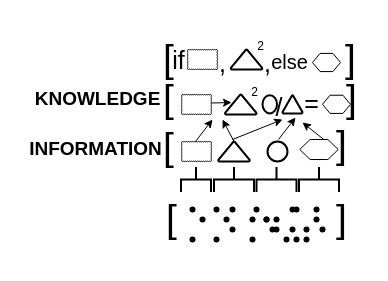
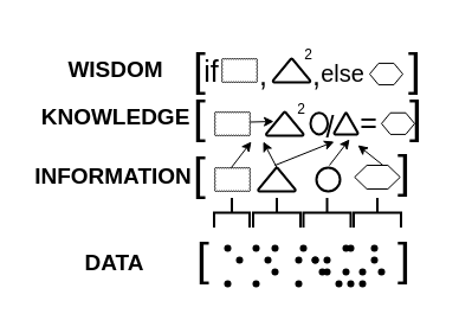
  <mxCell id="0" />
  <mxCell id="1" parent="0" />
  <mxCell id="2" value="" style="shape=waypoint;sketch=0;size=6;pointerEvents=1;points=[];fillColor=none;resizable=0;rotatable=0;perimeter=centerPerimeter;snapToPoint=1;" vertex="1" parent="1"><mxGeometry x="232" y="199" width="40" height="40" as="geometry" /></mxCell>
  <mxCell id="3" value="" style="shape=waypoint;sketch=0;size=6;pointerEvents=1;points=[];fillColor=none;resizable=0;rotatable=0;perimeter=centerPerimeter;snapToPoint=1;" vertex="1" parent="1"><mxGeometry x="252" y="209" width="40" height="40" as="geometry" /></mxCell>
  <mxCell id="4" value="" style="shape=waypoint;sketch=0;size=6;pointerEvents=1;points=[];fillColor=none;resizable=0;rotatable=0;perimeter=centerPerimeter;snapToPoint=1;" vertex="1" parent="1"><mxGeometry x="256" y="199" width="40" height="40" as="geometry" /></mxCell>
  <mxCell id="5" value="" style="shape=waypoint;sketch=0;size=6;pointerEvents=1;points=[];fillColor=none;resizable=0;rotatable=0;perimeter=centerPerimeter;snapToPoint=1;" vertex="1" parent="1"><mxGeometry x="246" y="199" width="40" height="40" as="geometry" /></mxCell>
  <mxCell id="6" value="" style="shape=waypoint;sketch=0;size=6;pointerEvents=1;points=[];fillColor=none;resizable=0;rotatable=0;perimeter=centerPerimeter;snapToPoint=1;" vertex="1" parent="1"><mxGeometry x="236" y="189" width="40" height="40" as="geometry" /></mxCell>
  <mxCell id="7" value="" style="shape=waypoint;sketch=0;size=6;pointerEvents=1;points=[];fillColor=none;resizable=0;rotatable=0;perimeter=centerPerimeter;snapToPoint=1;" vertex="1" parent="1"><mxGeometry x="272" y="189" width="40" height="40" as="geometry" /></mxCell>
  <mxCell id="8" value="" style="shape=waypoint;sketch=0;size=6;pointerEvents=1;points=[];fillColor=none;resizable=0;rotatable=0;perimeter=centerPerimeter;snapToPoint=1;" vertex="1" parent="1"><mxGeometry x="286" y="219" width="40" height="40" as="geometry" /></mxCell>
  <mxCell id="9" value="" style="shape=waypoint;sketch=0;size=6;pointerEvents=1;points=[];fillColor=none;resizable=0;rotatable=0;perimeter=centerPerimeter;snapToPoint=1;" vertex="1" parent="1"><mxGeometry x="276" y="219" width="40" height="40" as="geometry" /></mxCell>
  <mxCell id="10" value="" style="shape=waypoint;sketch=0;size=6;pointerEvents=1;points=[];fillColor=none;resizable=0;rotatable=0;perimeter=centerPerimeter;snapToPoint=1;" vertex="1" parent="1"><mxGeometry x="286" y="209" width="40" height="40" as="geometry" /></mxCell>
  <mxCell id="11" value="" style="shape=waypoint;sketch=0;size=6;pointerEvents=1;points=[];fillColor=none;resizable=0;rotatable=0;perimeter=centerPerimeter;snapToPoint=1;" vertex="1" parent="1"><mxGeometry x="296" y="189" width="40" height="40" as="geometry" /></mxCell>
  <mxCell id="12" value="" style="shape=waypoint;sketch=0;size=6;pointerEvents=1;points=[];fillColor=none;resizable=0;rotatable=0;perimeter=centerPerimeter;snapToPoint=1;" vertex="1" parent="1"><mxGeometry x="276" y="189" width="40" height="40" as="geometry" /></mxCell>
  <mxCell id="13" value="" style="shape=waypoint;sketch=0;size=6;pointerEvents=1;points=[];fillColor=none;resizable=0;rotatable=0;perimeter=centerPerimeter;snapToPoint=1;" vertex="1" parent="1"><mxGeometry x="302" y="209" width="40" height="40" as="geometry" /></mxCell>
  <mxCell id="14" value="" style="shape=waypoint;sketch=0;size=6;pointerEvents=1;points=[];fillColor=none;resizable=0;rotatable=0;perimeter=centerPerimeter;snapToPoint=1;" vertex="1" parent="1"><mxGeometry x="272" y="209" width="40" height="40" as="geometry" /></mxCell>
  <mxCell id="15" value="" style="shape=waypoint;sketch=0;size=6;pointerEvents=1;points=[];fillColor=none;resizable=0;rotatable=0;perimeter=centerPerimeter;snapToPoint=1;" vertex="1" parent="1"><mxGeometry x="232" y="219" width="40" height="40" as="geometry" /></mxCell>
  <mxCell id="16" value="" style="shape=waypoint;sketch=0;size=6;pointerEvents=1;points=[];fillColor=none;resizable=0;rotatable=0;perimeter=centerPerimeter;snapToPoint=1;" vertex="1" parent="1"><mxGeometry x="246" y="199" width="40" height="40" as="geometry" /></mxCell>
  <mxCell id="17" value="" style="shape=waypoint;sketch=0;size=6;pointerEvents=1;points=[];fillColor=none;resizable=0;rotatable=0;perimeter=centerPerimeter;snapToPoint=1;" vertex="1" parent="1"><mxGeometry x="256" y="209" width="40" height="40" as="geometry" /></mxCell>
  <mxCell id="18" value="" style="shape=waypoint;sketch=0;size=6;pointerEvents=1;points=[];fillColor=none;resizable=0;rotatable=0;perimeter=centerPerimeter;snapToPoint=1;" vertex="1" parent="1"><mxGeometry x="266" y="219" width="40" height="40" as="geometry" /></mxCell>
  <mxCell id="19" value="" style="shape=waypoint;sketch=0;size=6;pointerEvents=1;points=[];fillColor=none;resizable=0;rotatable=0;perimeter=centerPerimeter;snapToPoint=1;" vertex="1" parent="1"><mxGeometry x="296" y="199" width="40" height="40" as="geometry" /></mxCell>
  <mxCell id="20" value="" style="shape=waypoint;sketch=0;size=6;pointerEvents=1;points=[];fillColor=none;resizable=0;rotatable=0;perimeter=centerPerimeter;snapToPoint=1;" vertex="1" parent="1"><mxGeometry x="196" y="219" width="40" height="40" as="geometry" /></mxCell>
  <mxCell id="21" value="" style="shape=waypoint;sketch=0;size=6;pointerEvents=1;points=[];fillColor=none;resizable=0;rotatable=0;perimeter=centerPerimeter;snapToPoint=1;" vertex="1" parent="1"><mxGeometry x="212" y="209" width="40" height="40" as="geometry" /></mxCell>
  <mxCell id="22" value="" style="shape=waypoint;sketch=0;size=6;pointerEvents=1;points=[];fillColor=none;resizable=0;rotatable=0;perimeter=centerPerimeter;snapToPoint=1;" vertex="1" parent="1"><mxGeometry x="206" y="199" width="40" height="40" as="geometry" /></mxCell>
  <mxCell id="23" value="" style="shape=waypoint;sketch=0;size=6;pointerEvents=1;points=[];fillColor=none;resizable=0;rotatable=0;perimeter=centerPerimeter;snapToPoint=1;" vertex="1" parent="1"><mxGeometry x="212" y="189" width="40" height="40" as="geometry" /></mxCell>
  <mxCell id="24" value="" style="shape=waypoint;sketch=0;size=6;pointerEvents=1;points=[];fillColor=none;resizable=0;rotatable=0;perimeter=centerPerimeter;snapToPoint=1;" vertex="1" parent="1"><mxGeometry x="196" y="189" width="40" height="40" as="geometry" /></mxCell>
  <mxCell id="25" value="" style="shape=waypoint;sketch=0;size=6;pointerEvents=1;points=[];fillColor=none;resizable=0;rotatable=0;perimeter=centerPerimeter;snapToPoint=1;" vertex="1" parent="1"><mxGeometry x="182" y="199" width="40" height="40" as="geometry" /></mxCell>
  <mxCell id="26" value="" style="shape=waypoint;sketch=0;size=6;pointerEvents=1;points=[];fillColor=none;resizable=0;rotatable=0;perimeter=centerPerimeter;snapToPoint=1;" vertex="1" parent="1"><mxGeometry x="172" y="219" width="40" height="40" as="geometry" /></mxCell>
  <mxCell id="27" value="" style="shape=waypoint;sketch=0;size=6;pointerEvents=1;points=[];fillColor=none;resizable=0;rotatable=0;perimeter=centerPerimeter;snapToPoint=1;" vertex="1" parent="1"><mxGeometry x="172" y="189" width="40" height="40" as="geometry" /></mxCell>
  <mxCell id="28" value="" style="strokeWidth=2;html=1;shape=mxgraph.flowchart.annotation_2;align=left;labelPosition=right;pointerEvents=1;rotation=90;" vertex="1" parent="1"><mxGeometry x="183" y="164" width="25" height="30" as="geometry" /></mxCell>
  <mxCell id="29" value="" style="strokeWidth=2;html=1;shape=mxgraph.flowchart.annotation_2;align=left;labelPosition=right;pointerEvents=1;rotation=90;" vertex="1" parent="1"><mxGeometry x="221" y="159" width="25" height="40" as="geometry" /></mxCell>
  <mxCell id="30" value="" style="strokeWidth=2;html=1;shape=mxgraph.flowchart.annotation_2;align=left;labelPosition=right;pointerEvents=1;rotation=90;" vertex="1" parent="1"><mxGeometry x="306" y="159" width="25" height="40" as="geometry" /></mxCell>
  <mxCell id="31" value="" style="strokeWidth=2;html=1;shape=mxgraph.flowchart.annotation_2;align=left;labelPosition=right;pointerEvents=1;rotation=90;" vertex="1" parent="1"><mxGeometry x="263.5" y="159" width="25" height="40" as="geometry" /></mxCell>
+ <mxCell id="32" value="&lt;font style=&quot;font-size: 19px&quot;&gt;&lt;b&gt;DATA&lt;/b&gt;&lt;/font&gt;" style="text;html=1;align=center;verticalAlign=middle;resizable=0;points=[];autosize=1;strokeColor=none;" vertex="1" parent="1"><mxGeometry x="61" y="212" width="70" height="20" as="geometry" /></mxCell>
  <mxCell id="33" value="&lt;font style=&quot;font-size: 39px&quot;&gt;[&lt;/font&gt;" style="text;html=1;align=center;verticalAlign=middle;resizable=0;points=[];autosize=1;strokeColor=none;fontStyle=0" vertex="1" parent="1"><mxGeometry x="156" y="204" width="30" height="30" as="geometry" /></mxCell>
  <mxCell id="34" value="&lt;font style=&quot;font-size: 39px&quot;&gt;]&lt;/font&gt;" style="text;html=1;align=center;verticalAlign=middle;resizable=0;points=[];autosize=1;strokeColor=none;" vertex="1" parent="1"><mxGeometry x="326" y="204" width="30" height="30" as="geometry" /></mxCell>
  <mxCell id="35" value="" style="whiteSpace=wrap;html=1;shape=mxgraph.basic.cloud_rect;fontColor=#000000;" vertex="1" parent="1"><mxGeometry x="181" y="141" width="30" height="20" as="geometry" /></mxCell>
  <mxCell id="36" value="" style="strokeWidth=2;html=1;shape=mxgraph.flowchart.extract_or_measurement;whiteSpace=wrap;fontColor=#000000;" vertex="1" parent="1"><mxGeometry x="217.75" y="141" width="31.5" height="20" as="geometry" /></mxCell>
  <mxCell id="37" value="" style="strokeWidth=2;html=1;shape=mxgraph.flowchart.start_2;whiteSpace=wrap;fontColor=#000000;" vertex="1" parent="1"><mxGeometry x="267" y="141" width="20" height="20" as="geometry" /></mxCell>
  <mxCell id="38" value="" style="verticalLabelPosition=bottom;verticalAlign=top;html=1;shape=hexagon;perimeter=hexagonPerimeter2;arcSize=6;size=0.27;fontColor=#000000;" vertex="1" parent="1"><mxGeometry x="299.25" y="139" width="38.5" height="20" as="geometry" /></mxCell>
  <mxCell id="39" value="" style="endArrow=classic;html=1;fontColor=#000000;" edge="1" parent="1"><mxGeometry width="50" height="50" relative="1" as="geometry"><mxPoint x="195" y="141" as="sourcePoint" /><mxPoint x="212" y="119" as="targetPoint" /></mxGeometry></mxCell>
  <mxCell id="40" value="" style="endArrow=classic;html=1;fontColor=#000000;" edge="1" parent="1"><mxGeometry width="50" height="50" relative="1" as="geometry"><mxPoint x="278" y="139" as="sourcePoint" /><mxPoint x="295" y="117" as="targetPoint" /></mxGeometry></mxCell>
  <mxCell id="41" value="" style="endArrow=classic;html=1;fontColor=#000000;" edge="1" parent="1"><mxGeometry width="50" height="50" relative="1" as="geometry"><mxPoint x="232" y="139" as="sourcePoint" /><mxPoint x="282" y="119" as="targetPoint" /></mxGeometry></mxCell>
  <mxCell id="42" value="" style="endArrow=classic;html=1;fontColor=#000000;exitX=0.5;exitY=0;exitDx=0;exitDy=0;exitPerimeter=0;" edge="1" parent="1" source="36"><mxGeometry width="50" height="50" relative="1" as="geometry"><mxPoint x="288" y="149" as="sourcePoint" /><mxPoint x="222" y="119" as="targetPoint" /></mxGeometry></mxCell>
  <mxCell id="43" value="2" style="text;html=1;align=center;verticalAlign=middle;resizable=0;points=[];autosize=1;strokeColor=none;fontColor=#000000;" vertex="1" parent="1"><mxGeometry x="243.5" y="82" width="20" height="20" as="geometry" /></mxCell>
  <mxCell id="44" value="" style="group" vertex="1" connectable="0" parent="1"><mxGeometry x="262" y="82" width="80" height="43.636" as="geometry" /></mxCell>
  <mxCell id="45" value="=" style="text;html=1;align=center;verticalAlign=middle;resizable=0;points=[];autosize=1;strokeColor=none;fontSize=25;fontColor=#000000;" vertex="1" parent="44"><mxGeometry x="34.182" width="30" height="40" as="geometry" /></mxCell>
  <mxCell id="46" value="" style="group" vertex="1" connectable="0" parent="44"><mxGeometry y="3.636" width="80" height="40" as="geometry" /></mxCell>
  <mxCell id="47" value="&lt;font style=&quot;font-size: 25px&quot;&gt;/&amp;nbsp;&lt;/font&gt;" style="text;html=1;align=center;verticalAlign=middle;resizable=0;points=[];autosize=1;strokeColor=none;fontColor=#000000;fontSize=25;" vertex="1" parent="46"><mxGeometry x="5.364" width="30" height="40" as="geometry" /></mxCell>
  <mxCell id="48" value="" style="group" vertex="1" connectable="0" parent="46"><mxGeometry y="9.091" width="80" height="18.182" as="geometry" /></mxCell>
  <mxCell id="49" value="" style="strokeWidth=2;html=1;shape=mxgraph.flowchart.start_2;whiteSpace=wrap;fontColor=#000000;" vertex="1" parent="48"><mxGeometry width="14.55" height="18.18" as="geometry" /></mxCell>
  <mxCell id="50" value="" style="strokeWidth=2;html=1;shape=mxgraph.flowchart.extract_or_measurement;whiteSpace=wrap;fontColor=#000000;" vertex="1" parent="48"><mxGeometry x="20" width="20" height="18.182" as="geometry" /></mxCell>
  <mxCell id="51" value="" style="verticalLabelPosition=bottom;verticalAlign=top;html=1;shape=hexagon;perimeter=hexagonPerimeter2;arcSize=6;size=0.27;fontColor=#000000;" vertex="1" parent="48"><mxGeometry x="60" width="28" height="18.182" as="geometry" /></mxCell>
  <mxCell id="52" value="" style="endArrow=classic;html=1;fontColor=#000000;exitX=0.625;exitY=0;exitDx=0;exitDy=0;" edge="1" parent="1" source="38"><mxGeometry width="50" height="50" relative="1" as="geometry"><mxPoint x="319" y="149" as="sourcePoint" /><mxPoint x="302" y="122" as="targetPoint" /><Array as="points"><mxPoint x="302" y="122" /></Array></mxGeometry></mxCell>
  <mxCell id="53" value="&lt;span style=&quot;color: rgba(0 , 0 , 0 , 0) ; font-family: monospace ; font-size: 0px&quot;&gt;%3CmxGraphModel%3E%3Croot%3E%3CmxCell%20id%3D%220%22%2F%3E%3CmxCell%20id%3D%221%22%20parent%3D%220%22%2F%3E%3CmxCell%20id%3D%222%22%20value%3D%22%26lt%3Bfont%20style%3D%26quot%3Bfont-size%3A%2039px%26quot%3B%26gt%3B%5B%26lt%3B%2Ffont%26gt%3B%22%20style%3D%22text%3Bhtml%3D1%3Balign%3Dcenter%3BverticalAlign%3Dmiddle%3Bresizable%3D0%3Bpoints%3D%5B%5D%3Bautosize%3D1%3BstrokeColor%3Dnone%3BfontStyle%3D0%22%20vertex%3D%221%22%20parent%3D%221%22%3E%3CmxGeometry%20x%3D%22284%22%20y%3D%22365%22%20width%3D%2230%22%20height%3D%2230%22%20as%3D%22geometry%22%2F%3E%3C%2FmxCell%3E%3C%2Froot%3E%3C%2FmxGraphModel%3E&lt;/span&gt;" style="text;html=1;align=center;verticalAlign=middle;resizable=0;points=[];autosize=1;strokeColor=none;fontSize=25;fontColor=#000000;" vertex="1" parent="1"><mxGeometry x="162" y="129" width="20" height="40" as="geometry" /></mxCell>
  <mxCell id="54" value="&lt;font style=&quot;font-size: 39px&quot;&gt;[&lt;/font&gt;" style="text;html=1;align=center;verticalAlign=middle;resizable=0;points=[];autosize=1;strokeColor=none;fontStyle=0" vertex="1" parent="1"><mxGeometry x="153" y="132" width="30" height="30" as="geometry" /></mxCell>
  <mxCell id="55" value="&lt;font style=&quot;font-size: 39px&quot;&gt;]&lt;/font&gt;" style="text;html=1;align=center;verticalAlign=middle;resizable=0;points=[];autosize=1;strokeColor=none;" vertex="1" parent="1"><mxGeometry x="326" y="130" width="30" height="30" as="geometry" /></mxCell>
  <mxCell id="56" value="" style="group" vertex="1" connectable="0" parent="1"><mxGeometry x="181" y="94" width="75" height="20" as="geometry" /></mxCell>
  <mxCell id="57" value="" style="whiteSpace=wrap;html=1;shape=mxgraph.basic.cloud_rect;fontColor=#000000;" vertex="1" parent="56"><mxGeometry width="30" height="20" as="geometry" /></mxCell>
  <mxCell id="58" value="" style="strokeWidth=2;html=1;shape=mxgraph.flowchart.extract_or_measurement;whiteSpace=wrap;fontColor=#000000;" vertex="1" parent="56"><mxGeometry x="43.5" width="31.5" height="20" as="geometry" /></mxCell>
  <mxCell id="59" value="" style="endArrow=classic;html=1;fontColor=#000000;" edge="1" parent="56"><mxGeometry width="50" height="50" relative="1" as="geometry"><mxPoint x="30" y="8.5" as="sourcePoint" /><mxPoint x="50" y="8" as="targetPoint" /><Array as="points"><mxPoint x="50" y="8" /></Array></mxGeometry></mxCell>
  <mxCell id="60" value="&lt;font style=&quot;font-size: 39px&quot;&gt;[&lt;/font&gt;" style="text;html=1;align=center;verticalAlign=middle;resizable=0;points=[];autosize=1;strokeColor=none;fontStyle=0" vertex="1" parent="1"><mxGeometry x="153" y="84" width="30" height="30" as="geometry" /></mxCell>
  <mxCell id="61" value="&lt;font style=&quot;font-size: 39px&quot;&gt;]&lt;/font&gt;" style="text;html=1;align=center;verticalAlign=middle;resizable=0;points=[];autosize=1;strokeColor=none;" vertex="1" parent="1"><mxGeometry x="336" y="84" width="30" height="30" as="geometry" /></mxCell>
  <mxCell id="62" value="if" style="text;html=1;align=center;verticalAlign=middle;resizable=0;points=[];autosize=1;strokeColor=none;fontSize=25;fontColor=#000000;" vertex="1" parent="1"><mxGeometry x="163" y="39" width="30" height="40" as="geometry" /></mxCell>
  <mxCell id="63" value="" style="whiteSpace=wrap;html=1;shape=mxgraph.basic.cloud_rect;fontColor=#000000;" vertex="1" parent="1"><mxGeometry x="187" y="49" width="30" height="20" as="geometry" /></mxCell>
  <mxCell id="64" value="" style="strokeWidth=2;html=1;shape=mxgraph.flowchart.extract_or_measurement;whiteSpace=wrap;fontColor=#000000;" vertex="1" parent="1"><mxGeometry x="230.25" y="49" width="31.5" height="20" as="geometry" /></mxCell>
  <mxCell id="65" value="," style="text;html=1;align=center;verticalAlign=middle;resizable=0;points=[];autosize=1;strokeColor=none;fontSize=25;fontColor=#000000;" vertex="1" parent="1"><mxGeometry x="212" y="42" width="20" height="40" as="geometry" /></mxCell>
  <mxCell id="66" value="," style="text;html=1;align=center;verticalAlign=middle;resizable=0;points=[];autosize=1;strokeColor=none;fontSize=25;fontColor=#000000;" vertex="1" parent="1"><mxGeometry x="257" y="42" width="20" height="40" as="geometry" /></mxCell>
  <mxCell id="67" value="&lt;font style=&quot;font-size: 12px&quot;&gt;2&lt;/font&gt;" style="text;html=1;align=center;verticalAlign=middle;resizable=0;points=[];autosize=1;strokeColor=none;fontSize=25;fontColor=#000000;" vertex="1" parent="1"><mxGeometry x="250" y="20" width="20" height="40" as="geometry" /></mxCell>
  <mxCell id="68" value="&lt;font style=&quot;font-size: 20px&quot;&gt;else&lt;/font&gt;" style="text;html=1;align=center;verticalAlign=middle;resizable=0;points=[];autosize=1;strokeColor=none;fontSize=25;fontColor=#000000;" vertex="1" parent="1"><mxGeometry x="264" y="39" width="50" height="40" as="geometry" /></mxCell>
  <mxCell id="69" value="&lt;font style=&quot;font-size: 39px&quot;&gt;]&lt;/font&gt;" style="text;html=1;align=center;verticalAlign=middle;resizable=0;points=[];autosize=1;strokeColor=none;" vertex="1" parent="1"><mxGeometry x="335" y="44" width="30" height="30" as="geometry" /></mxCell>
  <mxCell id="70" value="" style="verticalLabelPosition=bottom;verticalAlign=top;html=1;shape=hexagon;perimeter=hexagonPerimeter2;arcSize=6;size=0.27;fontColor=#000000;" vertex="1" parent="1"><mxGeometry x="312" y="52.907" width="28" height="18.182" as="geometry" /></mxCell>
  <mxCell id="71" value="&lt;font style=&quot;font-size: 39px&quot;&gt;[&lt;/font&gt;" style="text;html=1;align=center;verticalAlign=middle;resizable=0;points=[];autosize=1;strokeColor=none;fontStyle=0" vertex="1" parent="1"><mxGeometry x="153" y="44" width="30" height="30" as="geometry" /></mxCell>
  <mxCell id="72" value="&lt;font style=&quot;font-size: 19px&quot;&gt;&lt;b&gt;INFORMATION&lt;/b&gt;&lt;/font&gt;" style="text;html=1;align=center;verticalAlign=middle;resizable=0;points=[];autosize=1;strokeColor=none;" vertex="1" parent="1"><mxGeometry x="20" y="139" width="150" height="20" as="geometry" /></mxCell>
  <mxCell id="73" value="&lt;font style=&quot;font-size: 19px&quot;&gt;&lt;b&gt;KNOWLEDGE&lt;/b&gt;&lt;/font&gt;" style="text;html=1;align=center;verticalAlign=middle;resizable=0;points=[];autosize=1;strokeColor=none;" vertex="1" parent="1"><mxGeometry x="27" y="89" width="140" height="20" as="geometry" /></mxCell>
+ <mxCell id="74" value="&lt;font style=&quot;font-size: 19px&quot;&gt;&lt;b&gt;WISDOM&lt;/b&gt;&lt;/font&gt;" style="text;html=1;align=center;verticalAlign=middle;resizable=0;points=[];autosize=1;strokeColor=none;" vertex="1" parent="1"><mxGeometry x="47" y="49" width="100" height="20" as="geometry" /></mxCell>
